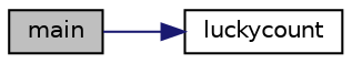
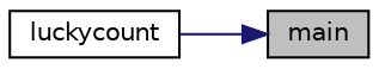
  digraph {
    rankdir=LR
    fontname="DejaVu Sans"
    node [color=black fontname="DejaVu Sans" fontsize=10 shape=record style=filled]
    n1 [fillcolor=grey75 fontcolor=black height=0.2 label=main width=0.4]
    n2 [fillcolor=white height=0.2 label=luckycount width=0.4]
-   n1 -> n2 [color=midnightblue fontname="DejaVu Sans" fontsize=10 labelfontname=Helvetica labelfontsize=10 style=solid]
+   n2 -> n1 [color=midnightblue fontname="DejaVu Sans" fontsize=10 labelfontname=Helvetica labelfontsize=10 style=solid]
  }
